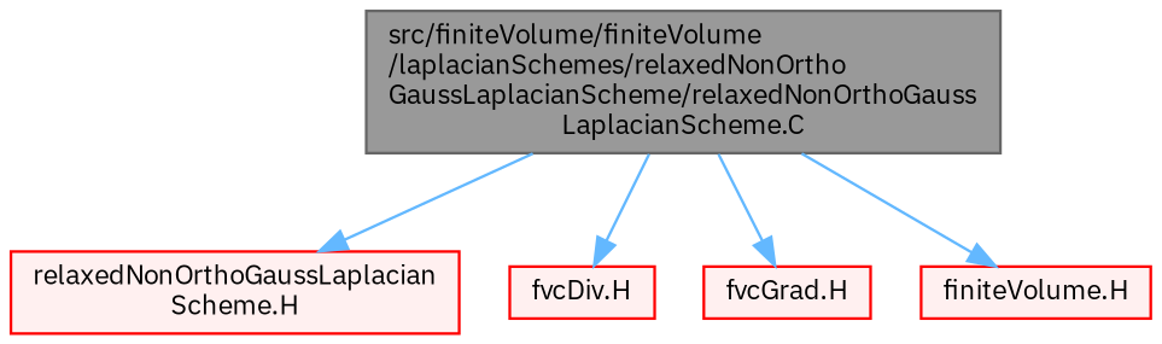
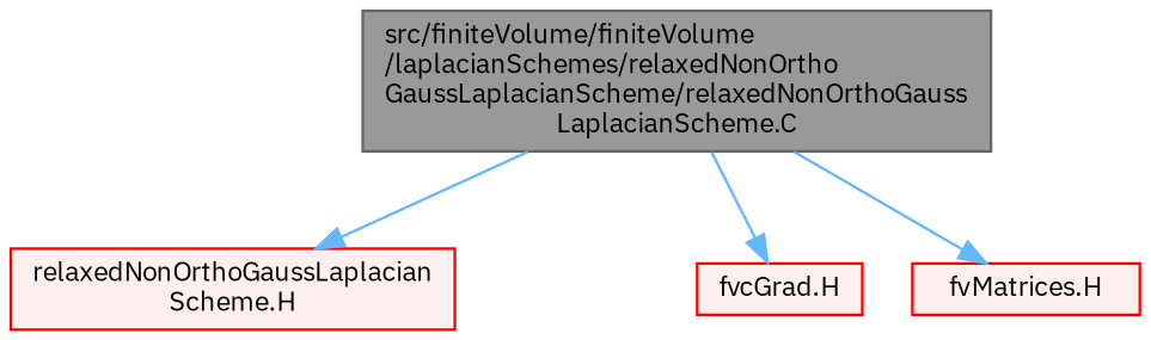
  digraph {
    fontname="IBM Plex Sans"
    node [color=red fillcolor="#FFF0F0" fontname="IBM Plex Sans" fontsize=10 shape=box style=filled]
    edge [color=steelblue1 fontname="IBM Plex Sans" fontsize=10 labelfontname=Helvetica labelfontsize=10 style=solid]
    n1 [color=gray40 fillcolor=grey60 fontcolor=black height=0.2 label="src/finiteVolume/finiteVolume\l/laplacianSchemes/relaxedNonOrtho\lGaussLaplacianScheme/relaxedNonOrthoGauss\lLaplacianScheme.C" width=0.4]
    n2 [height=0.2 label="relaxedNonOrthoGaussLaplacian\lScheme.H" width=0.4]
-   n3 [height=0.2 label="fvcDiv.H" width=0.4]
    n4 [height=0.2 label="fvcGrad.H" width=0.4]
-   n5 [height=0.2 label="finiteVolume.H" width=0.4]
+   n5 [height=0.2 label="fvMatrices.H" width=0.4]
    n1 -> n2
-   n1 -> n3
    n1 -> n4
    n1 -> n5
  }
